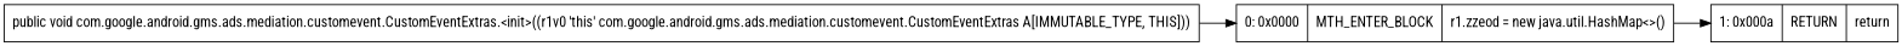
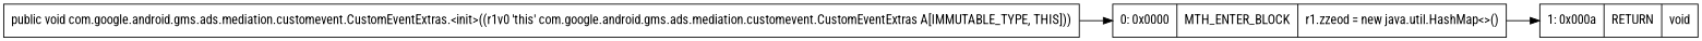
  digraph {
    rankdir=LR
    fontname="Roboto Condensed"
    node [shape=record fontname="Roboto Condensed"]
    edge [fontname="Roboto Condensed"]
    n1 [label="{0\:\ 0x0000|MTH_ENTER_BLOCK\l|r1.zzeod = new java.util.HashMap\<\>()\l}"]
-   n2 [label="{1\:\ 0x000a|RETURN\l|return\l}"]
+   n2 [label="{1\:\ 0x000a|RETURN\l|void\l}"]
    n3 [label="{public void com.google.android.gms.ads.mediation.customevent.CustomEventExtras.\<init\>((r1v0 'this' com.google.android.gms.ads.mediation.customevent.CustomEventExtras A[IMMUTABLE_TYPE, THIS])) }"]
    n1 -> n2
    n3 -> n1
  }
